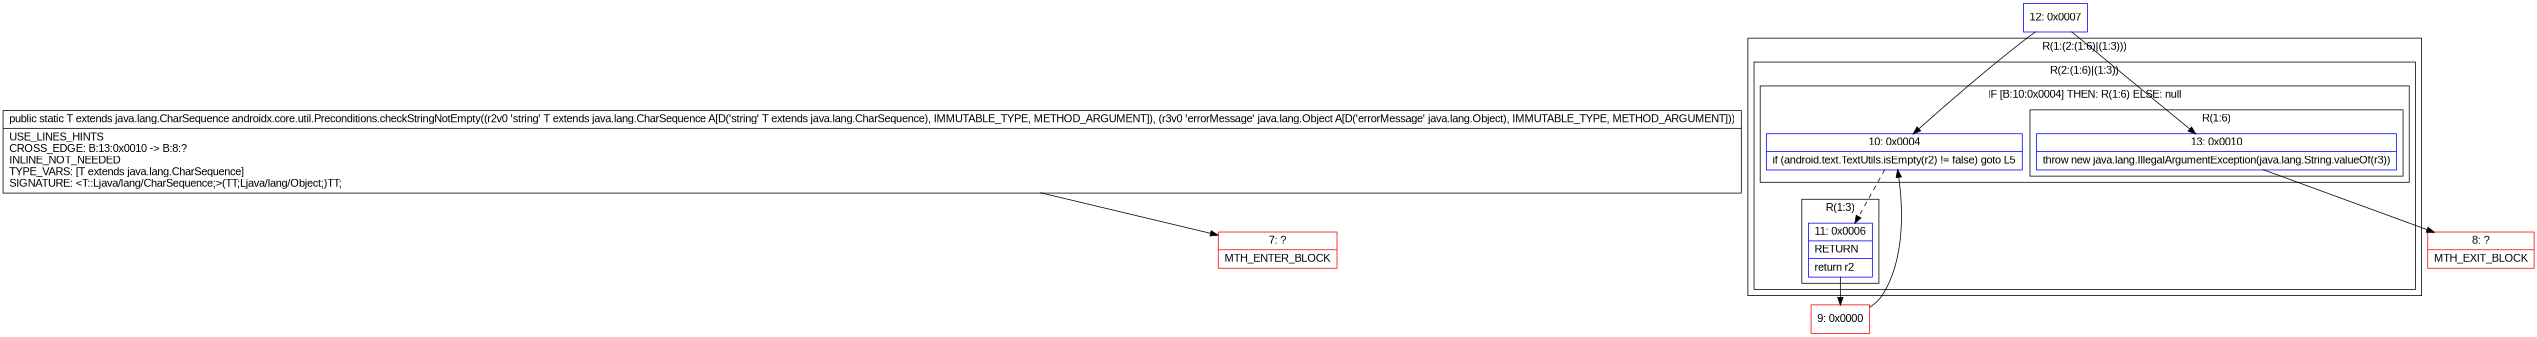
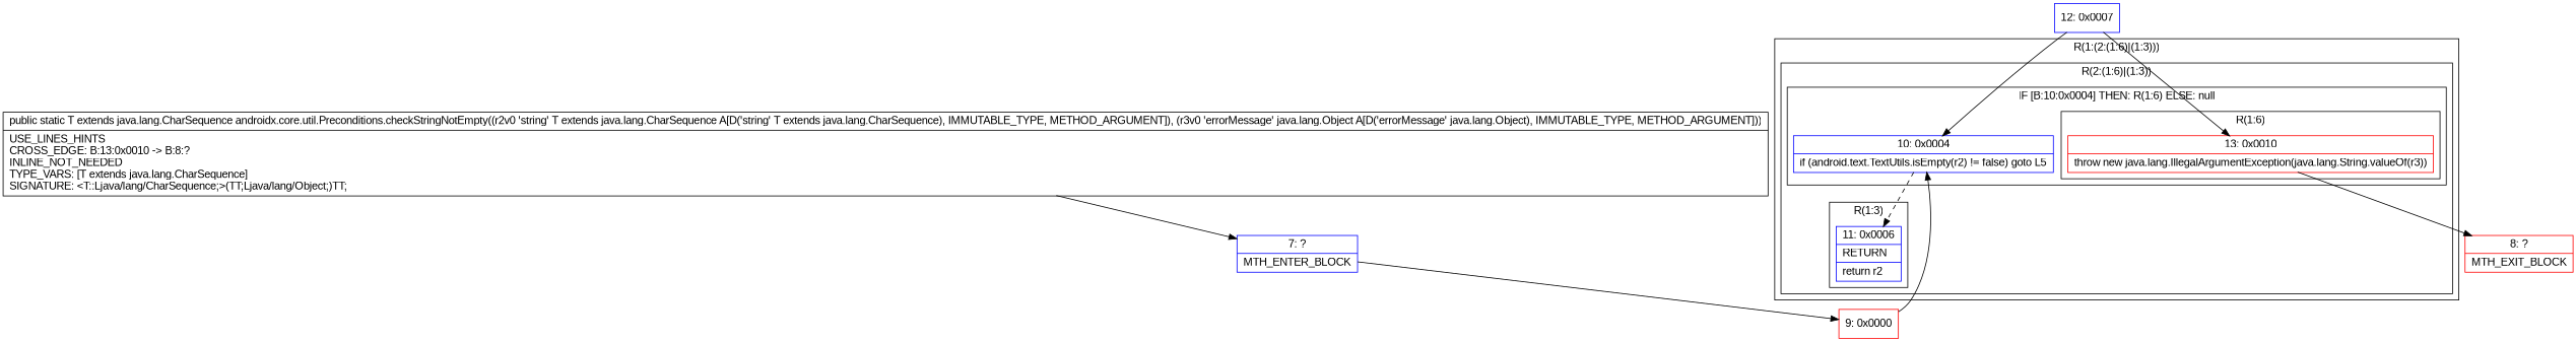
  digraph {
    fontname="Liberation Sans"
    node [color=blue fontname="Liberation Sans" shape=record]
    edge [fontname="Liberation Sans"]
-   n1 [label="{13\:\ 0x0010|throw new java.lang.IllegalArgumentException(java.lang.String.valueOf(r3))\l}"]
+   n1 [color=red label="{13\:\ 0x0010|throw new java.lang.IllegalArgumentException(java.lang.String.valueOf(r3))\l}"]
    n2 [label="{10\:\ 0x0004|if (android.text.TextUtils.isEmpty(r2) != false) goto L5\l}"]
    n3 [label="{11\:\ 0x0006|RETURN\l|return r2\l}"]
    n4 [color=red label="{8\:\ ?|MTH_EXIT_BLOCK\l}"]
    n5 [label="{12\:\ 0x0007}"]
-   n6 [color=red label="{7\:\ ?|MTH_ENTER_BLOCK\l}"]
+   n6 [label="{7\:\ ?|MTH_ENTER_BLOCK\l}"]
    n7 [color=red label="{9\:\ 0x0000}"]
    n8 [label="{public static T extends java.lang.CharSequence androidx.core.util.Preconditions.checkStringNotEmpty((r2v0 'string' T extends java.lang.CharSequence A[D('string' T extends java.lang.CharSequence), IMMUTABLE_TYPE, METHOD_ARGUMENT]), (r3v0 'errorMessage' java.lang.Object A[D('errorMessage' java.lang.Object), IMMUTABLE_TYPE, METHOD_ARGUMENT]))  | USE_LINES_HINTS\lCROSS_EDGE: B:13:0x0010 \-\> B:8:?\lINLINE_NOT_NEEDED\lTYPE_VARS: [T extends java.lang.CharSequence]\lSIGNATURE: \<T::Ljava\/lang\/CharSequence;\>(TT;Ljava\/lang\/Object;)TT;\l}" color=""]
    subgraph cluster_1 {
      label="R(1:(2:(1:6)|(1:3)))"
      subgraph cluster_2 {
        label="R(2:(1:6)|(1:3))"
        subgraph cluster_3 {
          label="IF [B:10:0x0004] THEN: R(1:6) ELSE: null"
          n2
          subgraph cluster_4 {
            label="R(1:6)"
            n1
          }
        }
        subgraph cluster_5 {
          label="R(1:3)"
          n3
        }
      }
    }
    n1 -> n4
    n2 -> n3 [style=dashed]
    n5 -> n1
    n5 -> n2
-   n3 -> n7
+   n6 -> n7
    n7 -> n2
    n8 -> n6
  }
